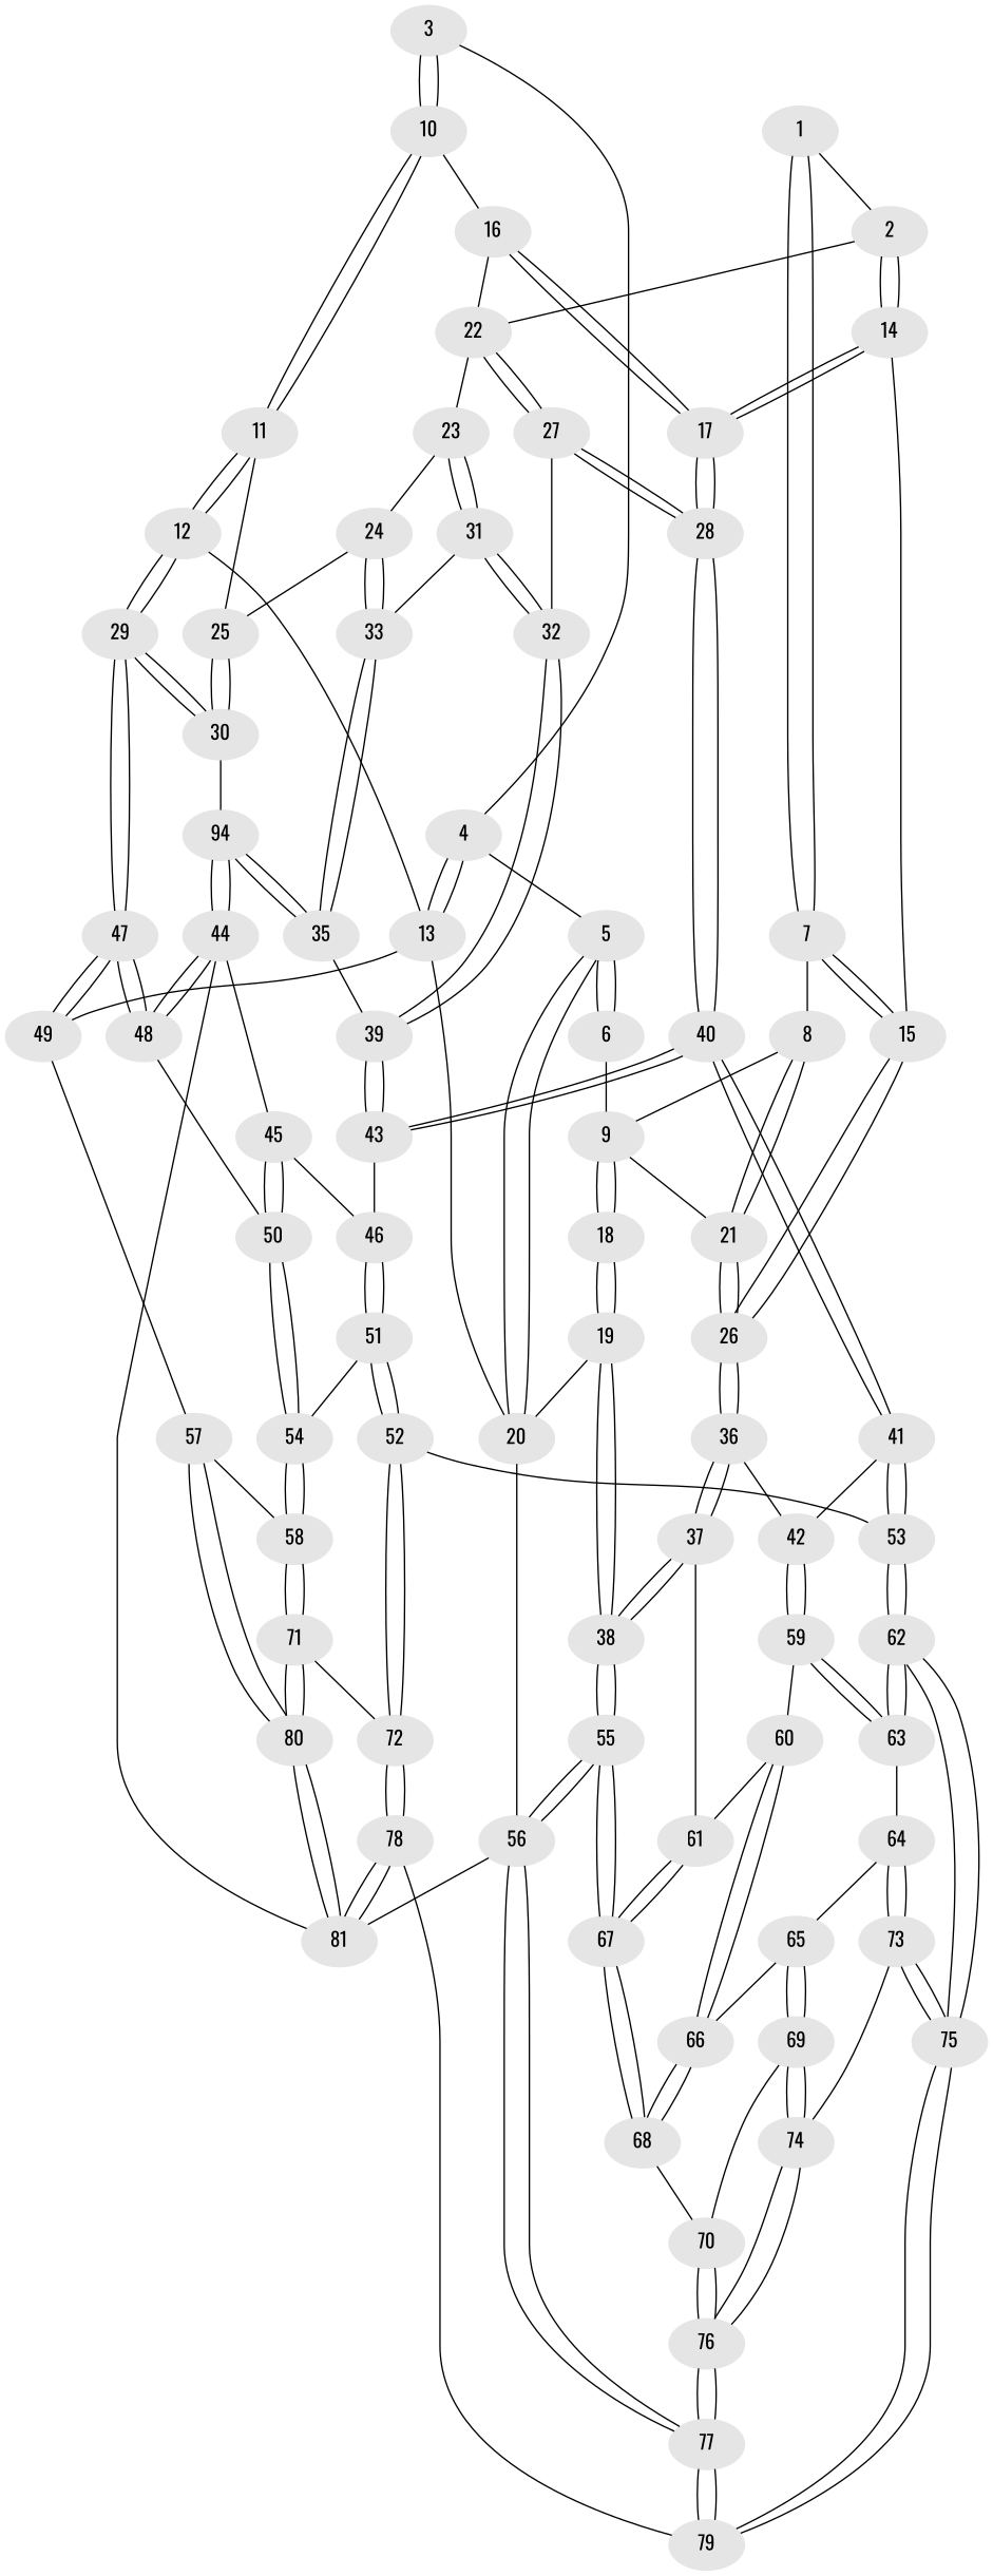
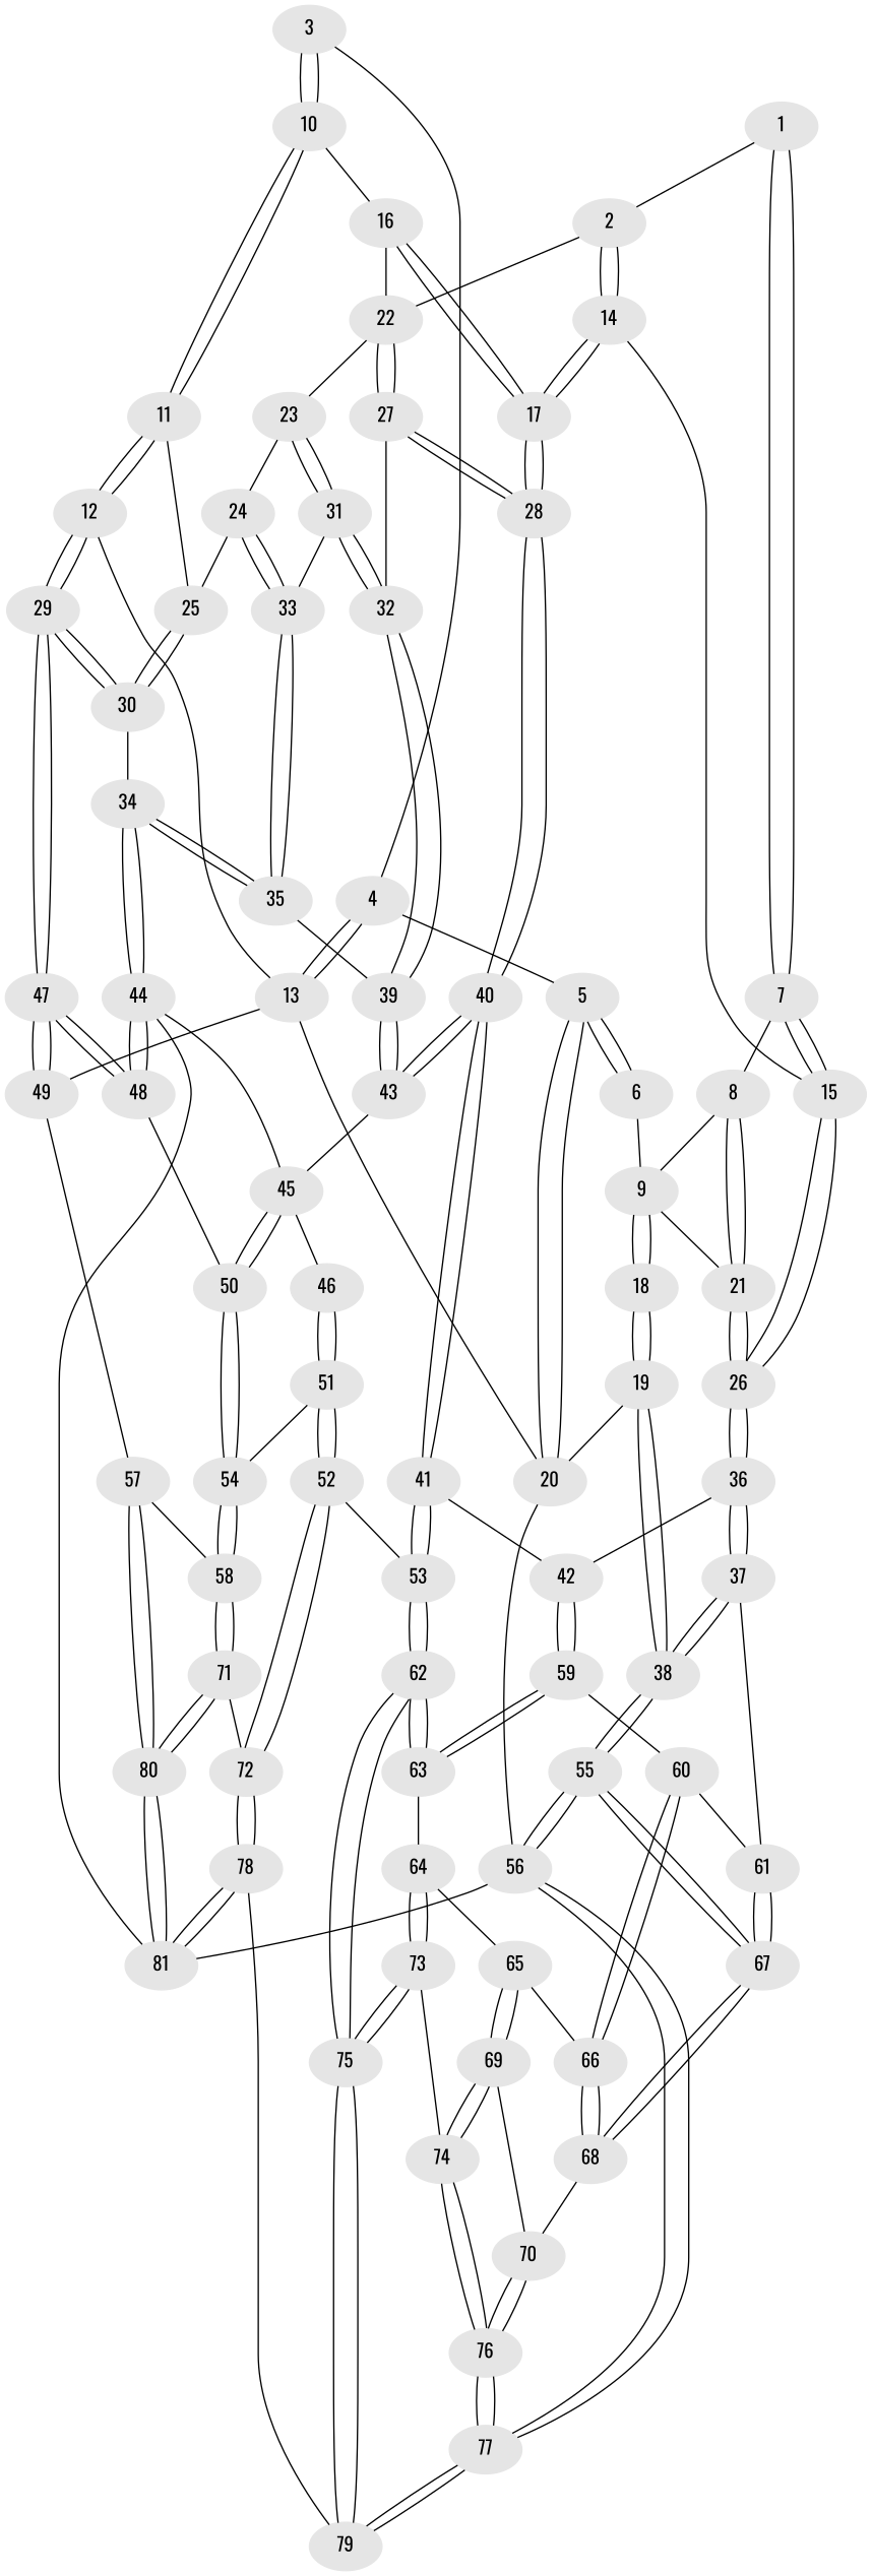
  graph {
    fontname=Oswald
    node [color=gray90 fontname=Oswald style=filled]
    edge [fontname=Oswald]
    1
    2
    7
    14
    22
    8
    15
    3
    4
    10
    17
    5
    13
    11
    16
    6
    20
    49
    9
    56
    21
    18
    26
    19
    12
    25
    29
    30
    47
    57
    28
    36
    23
    27
    40
    38
    55
    81
    77
    24
    31
    32
    33
    35
-   34 [label=94]
+   34
    37
    42
    39
    43
    41
    48
    44
    45
    61
    59
    67
    46
    53
    62
    60
    63
    51
    50
    54
    52
    58
    80
    72
    78
    75
    71
    68
    79
    66
    64
    65
    73
    69
    74
    70
    76
    1 -- 2
    1 -- 7
    1 -- 7
    2 -- 14
    2 -- 14
    2 -- 22
    7 -- 8
    7 -- 15
    7 -- 15
    14 -- 15
    14 -- 17
    14 -- 17
    22 -- 23
    22 -- 27
    22 -- 27
    8 -- 9
    8 -- 21
    8 -- 21
    15 -- 26
    15 -- 26
    3 -- 4
    3 -- 10
    3 -- 10
    4 -- 5
    4 -- 13
    4 -- 13
    10 -- 11
    10 -- 11
    10 -- 16
    17 -- 28
    17 -- 28
    5 -- 6
    5 -- 6
    5 -- 20
    5 -- 20
    13 -- 20
    13 -- 49
    11 -- 12
    11 -- 12
    11 -- 25
    16 -- 22
    16 -- 17
    16 -- 17
    6 -- 9
    20 -- 56
    49 -- 57
    9 -- 21
    9 -- 18
    9 -- 18
    56 -- 81
    56 -- 77
    56 -- 77
    21 -- 26
    21 -- 26
    18 -- 19
    18 -- 19
    26 -- 36
    26 -- 36
    19 -- 20
    19 -- 38
    19 -- 38
    12 -- 13
    12 -- 29
    12 -- 29
    25 -- 30
    25 -- 30
    29 -- 30
    29 -- 30
    29 -- 47
    29 -- 47
    30 -- 34
    47 -- 49
    47 -- 49
    47 -- 48
    47 -- 48
    57 -- 58
    57 -- 80
    57 -- 80
    28 -- 40
    28 -- 40
    36 -- 37
    36 -- 37
    36 -- 42
    23 -- 24
    23 -- 31
    23 -- 31
    27 -- 28
    27 -- 28
    27 -- 32
    40 -- 43
    40 -- 43
    40 -- 41
    40 -- 41
    38 -- 55
    38 -- 55
    55 -- 56
    55 -- 56
    55 -- 67
    55 -- 67
    77 -- 79
    77 -- 79
    24 -- 25
    24 -- 33
    24 -- 33
    31 -- 32
    31 -- 32
    31 -- 33
    32 -- 39
    32 -- 39
    33 -- 35
    33 -- 35
    35 -- 39
    34 -- 35
    34 -- 35
    34 -- 44
    34 -- 44
    37 -- 38
    37 -- 38
    37 -- 61
    42 -- 59
    42 -- 59
    39 -- 43
    39 -- 43
-   43 -- 46
+   43 -- 45
    41 -- 42
    41 -- 53
    41 -- 53
    48 -- 50
    44 -- 81
    44 -- 48
    44 -- 48
    44 -- 45
    45 -- 46
    45 -- 50
    45 -- 50
    61 -- 67
    61 -- 67
    59 -- 60
    59 -- 63
    59 -- 63
    67 -- 68
    67 -- 68
    46 -- 51
    46 -- 51
    53 -- 62
    53 -- 62
    62 -- 63
    62 -- 63
    62 -- 75
    62 -- 75
    60 -- 61
    60 -- 66
    60 -- 66
    63 -- 64
    51 -- 54
    51 -- 52
    51 -- 52
    50 -- 54
    50 -- 54
    54 -- 58
    54 -- 58
    52 -- 53
    52 -- 72
    52 -- 72
    58 -- 71
    58 -- 71
    80 -- 81
    80 -- 81
    72 -- 78
    72 -- 78
    78 -- 81
    78 -- 81
    78 -- 79
    75 -- 79
    75 -- 79
    71 -- 80
    71 -- 80
    71 -- 72
    68 -- 70
    66 -- 68
    66 -- 68
    64 -- 65
    64 -- 73
    64 -- 73
    65 -- 66
    65 -- 69
    65 -- 69
    73 -- 75
    73 -- 75
    73 -- 74
    69 -- 74
    69 -- 74
    69 -- 70
    74 -- 76
    74 -- 76
    70 -- 76
    70 -- 76
    76 -- 77
    76 -- 77
  }
